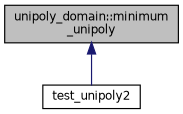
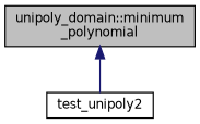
  digraph {
    rankdir=TB
    node [color=black fontname=Helvetica fontsize=10 shape=record style=filled]
-   n1 [fillcolor=grey75 fontcolor=black height=0.2 label="unipoly_domain::minimum\l_unipoly" width=0.4]
+   n1 [fillcolor=grey75 fontcolor=black height=0.2 label="unipoly_domain::minimum\l_polynomial" width=0.4]
    n2 [fillcolor=white height=0.2 label=test_unipoly2 width=0.4]
    n1 -> n2 [color=midnightblue dir=back fontname=Helvetica fontsize=10 labelfontname=Helvetica labelfontsize=10 style=solid]
  }
